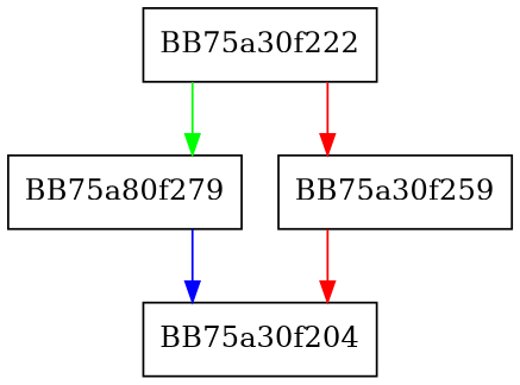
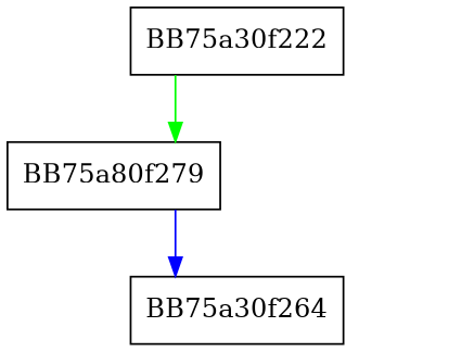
  digraph {
    splines=ortho
    node [shape=box]
    edge [color=red]
    n1 [label=BB75a30f222]
    n2 [label=BB75a80f279]
-   BB75a30f259
-   BB75a30f264 [label=BB75a30f204]
+   BB75a30f264
    n1 -> n2 [color=green]
-   n1 -> BB75a30f259
    n2 -> BB75a30f264 [color=blue]
-   BB75a30f259 -> BB75a30f264
  }
